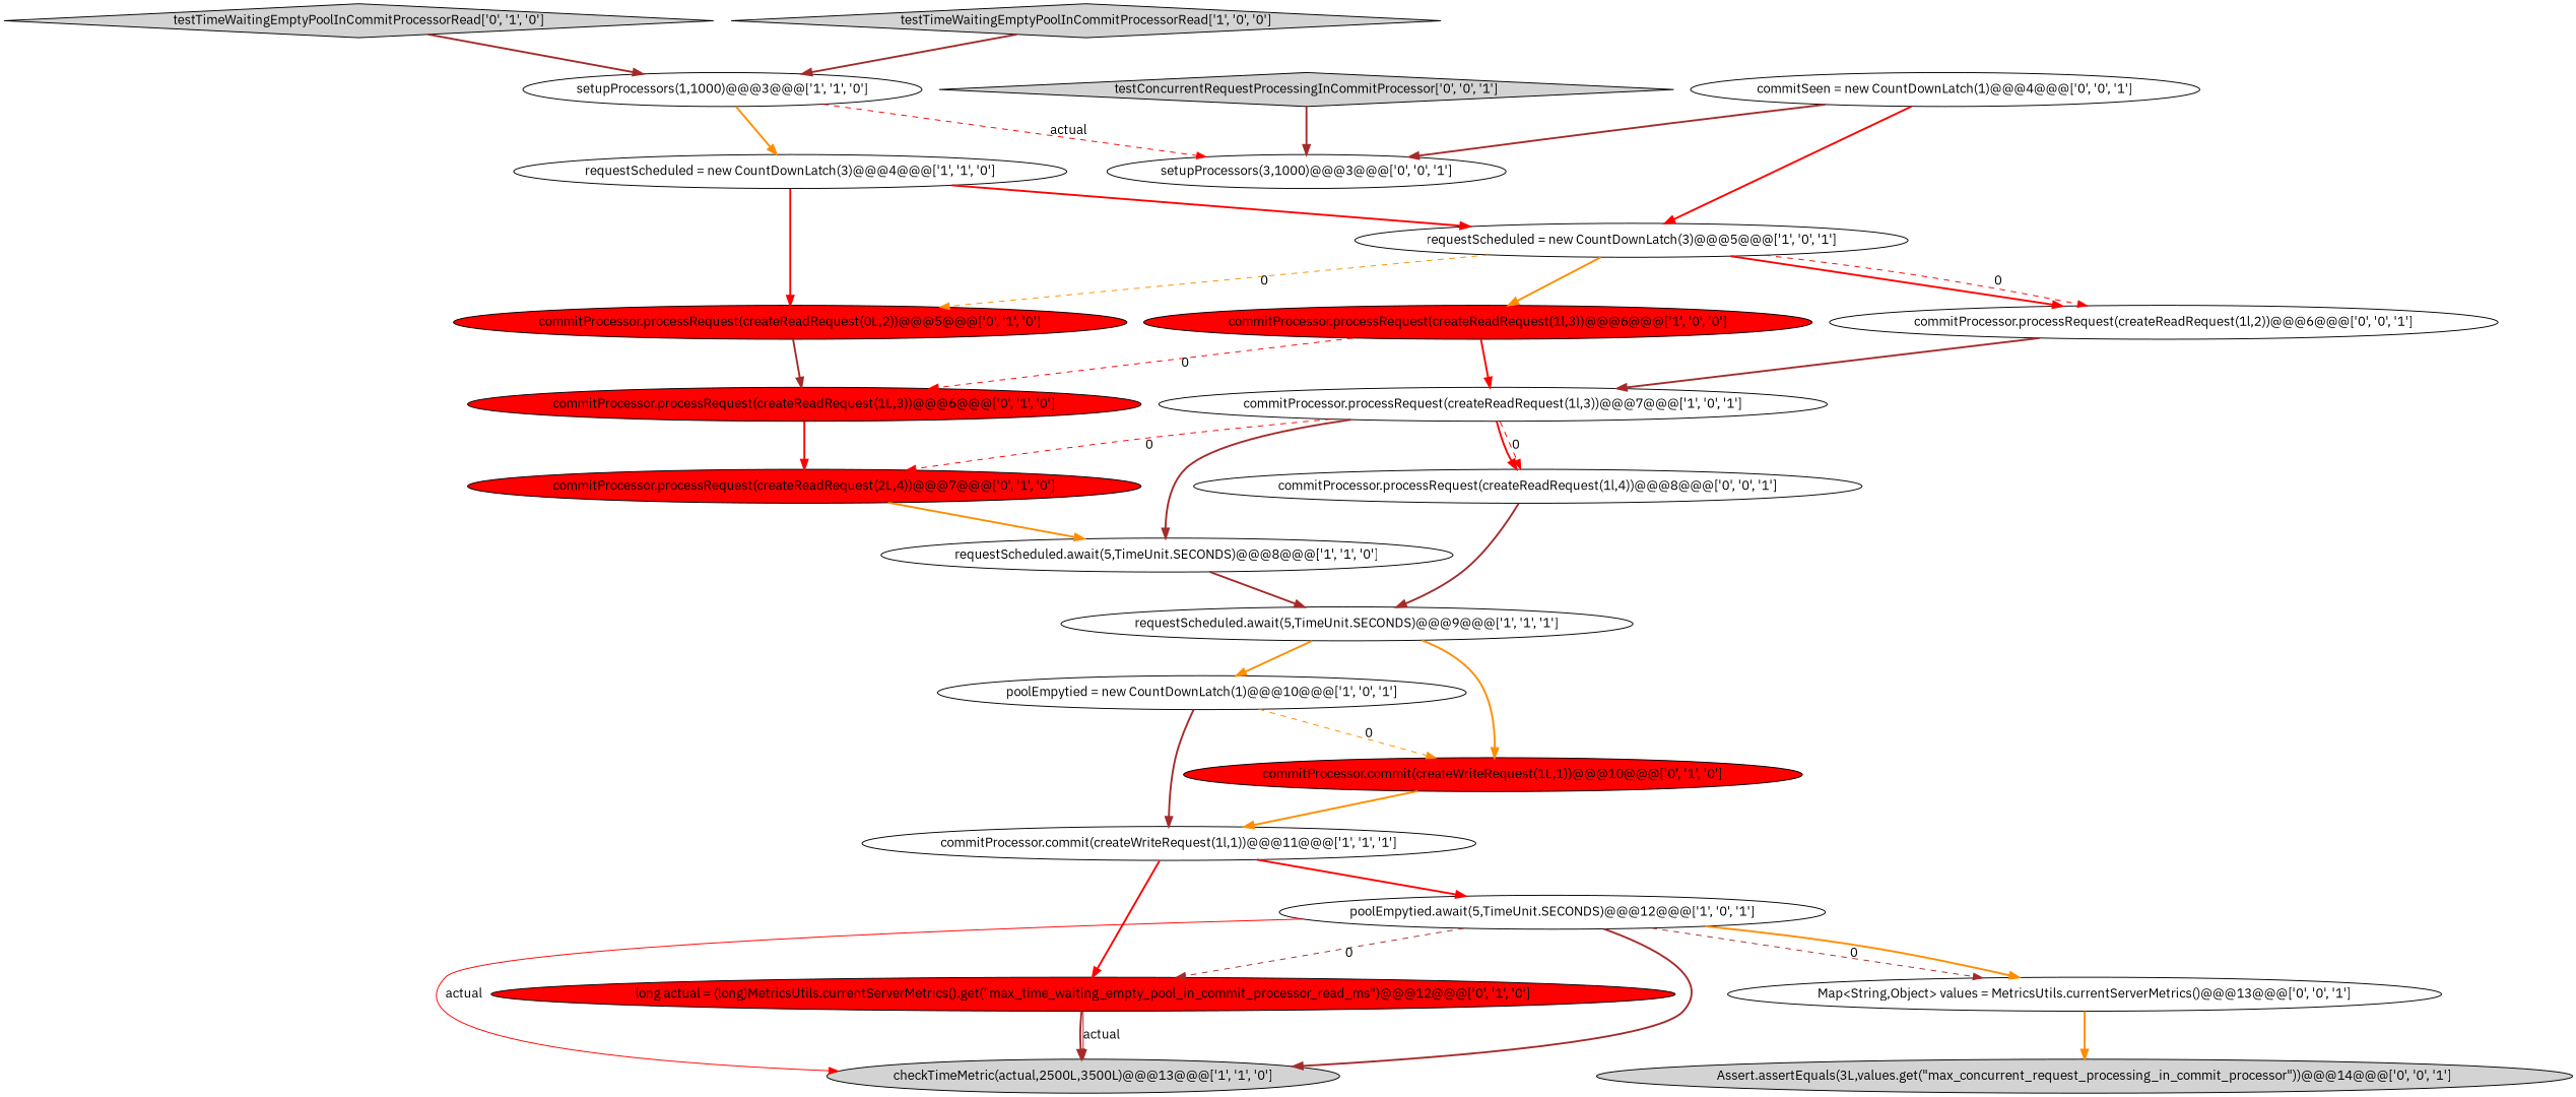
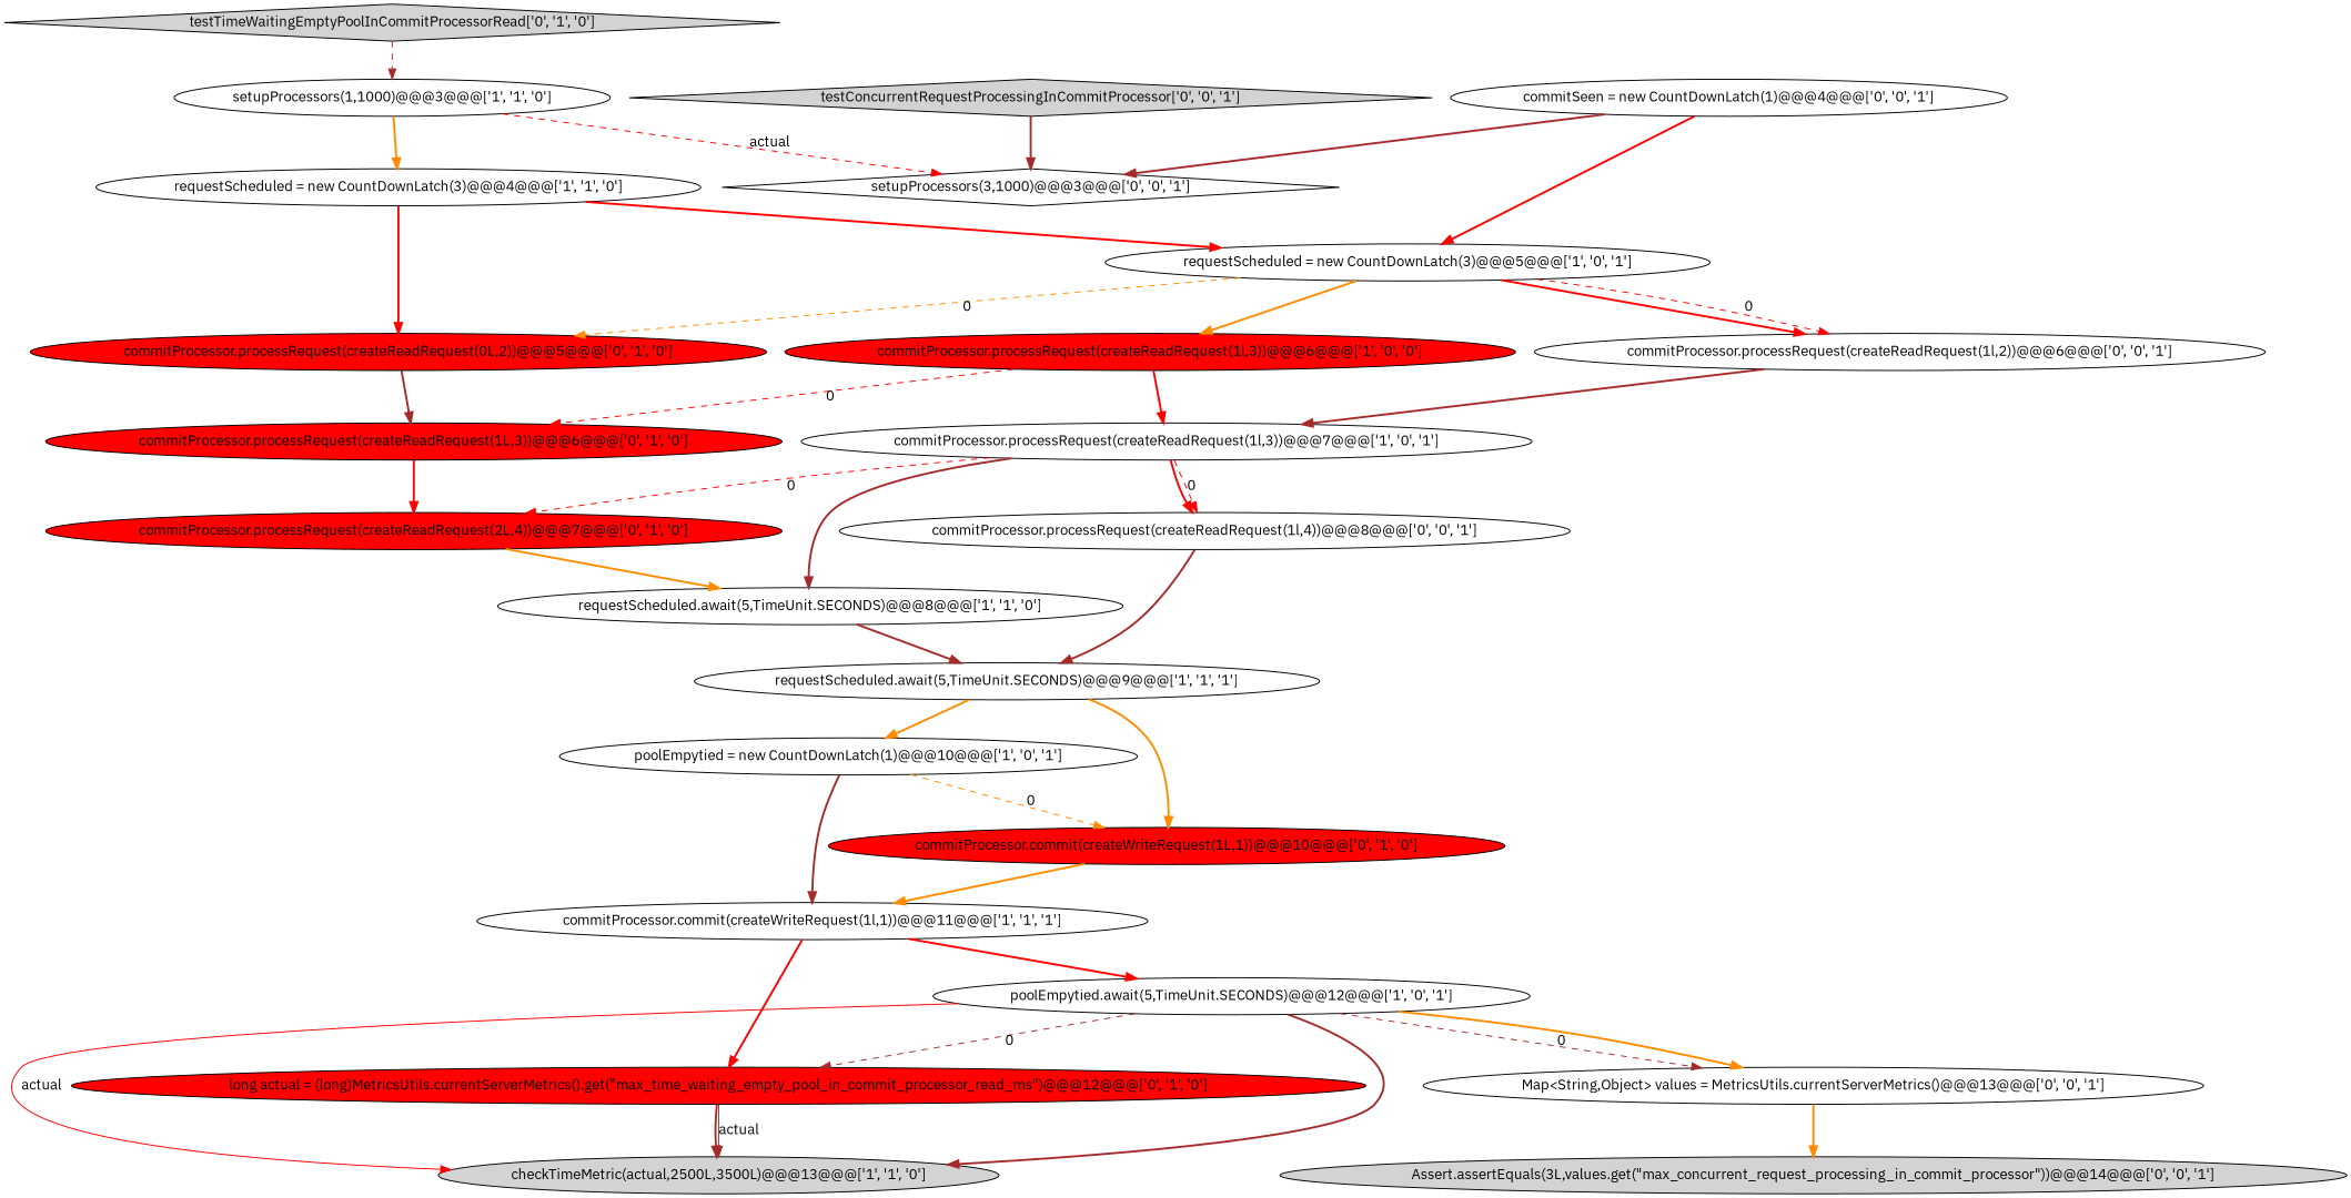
  digraph {
    fontname="IBM Plex Sans"
    node [fillcolor=white fontname="IBM Plex Sans" shape=ellipse style=filled]
    edge [color=brown fontname="IBM Plex Sans" style=bold]
    n1 [fillcolor=red label="commitProcessor.processRequest(createReadRequest(2L,4))@@@7@@@['0', '1', '0']"]
    n2 [label="requestScheduled.await(5,TimeUnit.SECONDS)@@@8@@@['1', '1', '0']"]
    n3 [label="requestScheduled.await(5,TimeUnit.SECONDS)@@@9@@@['1', '1', '1']"]
    n4 [label="commitProcessor.processRequest(createReadRequest(1l,2))@@@6@@@['0', '0', '1']"]
    n5 [label="commitProcessor.processRequest(createReadRequest(1l,3))@@@7@@@['1', '0', '1']"]
    n6 [label="commitProcessor.processRequest(createReadRequest(1l,4))@@@8@@@['0', '0', '1']"]
    n7 [label="poolEmpytied = new CountDownLatch(1)@@@10@@@['1', '0', '1']"]
    n8 [fillcolor=red label="commitProcessor.commit(createWriteRequest(1L,1))@@@10@@@['0', '1', '0']"]
    n9 [label="commitProcessor.commit(createWriteRequest(1l,1))@@@11@@@['1', '1', '1']"]
    n10 [label="poolEmpytied.await(5,TimeUnit.SECONDS)@@@12@@@['1', '0', '1']"]
    n11 [fillcolor=red label="long actual = (long)MetricsUtils.currentServerMetrics().get(\"max_time_waiting_empty_pool_in_commit_processor_read_ms\")@@@12@@@['0', '1', '0']"]
    n12 [fillcolor=red label="commitProcessor.processRequest(createReadRequest(0L,2))@@@5@@@['0', '1', '0']"]
    n13 [fillcolor=red label="commitProcessor.processRequest(createReadRequest(1L,3))@@@6@@@['0', '1', '0']"]
    n14 [label="commitSeen = new CountDownLatch(1)@@@4@@@['0', '0', '1']"]
    n15 [label="requestScheduled = new CountDownLatch(3)@@@5@@@['1', '0', '1']"]
-   n16 [label="setupProcessors(3,1000)@@@3@@@['0', '0', '1']"]
+   n16 [label="setupProcessors(3,1000)@@@3@@@['0', '0', '1']" shape=diamond]
    n17 [fillcolor=red label="commitProcessor.processRequest(createReadRequest(1l,3))@@@6@@@['1', '0', '0']"]
    n18 [label="Map<String,Object> values = MetricsUtils.currentServerMetrics()@@@13@@@['0', '0', '1']"]
    n19 [fillcolor=lightgray label="checkTimeMetric(actual,2500L,3500L)@@@13@@@['1', '1', '0']"]
    n20 [fillcolor=lightgray label="Assert.assertEquals(3L,values.get(\"max_concurrent_request_processing_in_commit_processor\"))@@@14@@@['0', '0', '1']"]
    n21 [label="setupProcessors(1,1000)@@@3@@@['1', '1', '0']"]
    n22 [label="requestScheduled = new CountDownLatch(3)@@@4@@@['1', '1', '0']"]
    n23 [fillcolor=lightgray label="testTimeWaitingEmptyPoolInCommitProcessorRead['0', '1', '0']" shape=diamond]
    n24 [fillcolor=lightgray label="testConcurrentRequestProcessingInCommitProcessor['0', '0', '1']" shape=diamond]
-   n25 [fillcolor=lightgray label="testTimeWaitingEmptyPoolInCommitProcessorRead['1', '0', '0']" shape=diamond]
    n1 -> n2 [color=darkorange]
    n2 -> n3
    n3 -> n7 [color=darkorange]
    n3 -> n8 [color=darkorange]
    n4 -> n5
    n5 -> n1 [color=red label=0 style=dashed]
    n5 -> n2
    n5 -> n6 [color=red label=0 style=dashed]
    n5 -> n6 [color=red]
    n6 -> n3
    n7 -> n8 [color=darkorange label=0 style=dashed]
    n7 -> n9
    n8 -> n9 [color=darkorange]
    n9 -> n10 [color=red]
    n9 -> n11 [color=red]
    n10 -> n11 [label=0 style=dashed]
    n10 -> n18 [label=0 style=dashed]
    n10 -> n18 [color=darkorange]
    n10 -> n19 [color=red label=actual style=solid]
    n10 -> n19
    n11 -> n19 [label=actual style=solid]
    n11 -> n19
    n12 -> n13
    n13 -> n1 [color=red]
    n14 -> n15 [color=red]
    n14 -> n16
    n15 -> n4 [color=red]
    n15 -> n4 [color=red label=0 style=dashed]
    n15 -> n12 [color=darkorange label=0 style=dashed]
    n15 -> n17 [color=darkorange]
    n17 -> n5 [color=red]
    n17 -> n13 [color=red label=0 style=dashed]
    n18 -> n20 [color=darkorange]
    n21 -> n16 [color=red label=actual style=dashed]
    n21 -> n22 [color=darkorange]
    n22 -> n12 [color=red]
    n22 -> n15 [color=red]
-   n23 -> n21
+   n23 -> n21 [style=dashed]
    n24 -> n16
-   n25 -> n21
  }
